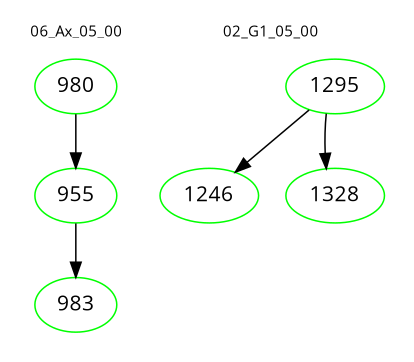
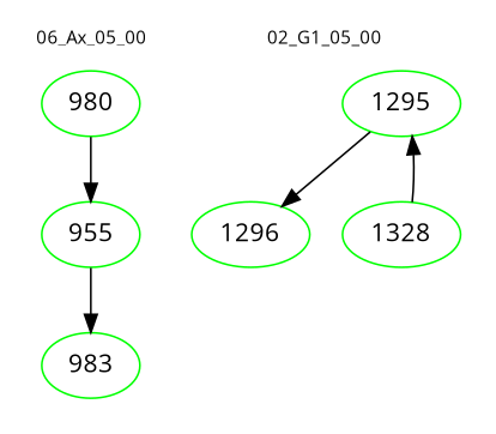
  digraph {
    fontname="Open Sans"
    node [color=green fontname="Open Sans"]
    edge [color=black fontname="Open Sans"]
    n1 [label=955]
    n2 [label=980]
    n3 [label=983]
    n4 [label=1295]
-   n5 [label=1246]
+   n5 [label=1296]
    n6 [label=1328]
    subgraph cluster_1 {
      color=white
      fontsize=10
      label="06_Ax_05_00"
      n1
      n2
      n3
    }
    subgraph cluster_2 {
      color=white
      fontsize=10
      label="02_G1_05_00"
      n4
      n5
      n6
    }
    n1 -> n3
    n2 -> n1
    n4 -> n5
-   n4 -> n6
+   n6 -> n4
  }
